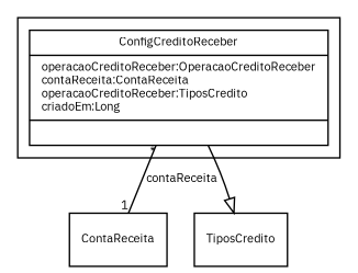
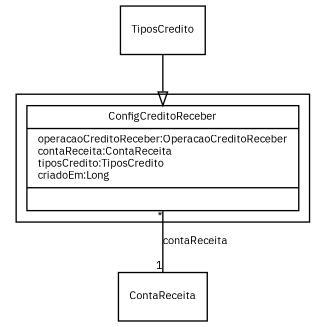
  digraph {
    fontname="IBM Plex Sans"
    fontsize=8
    node [fontname="IBM Plex Sans" fontsize=8 shape=record]
    edge [fontname="IBM Plex Sans" fontsize=8 style=solid]
-   n1 [label="{ConfigCreditoReceber|operacaoCreditoReceber:OperacaoCreditoReceber\lcontaReceita:ContaReceita\loperacaoCreditoReceber:TiposCredito\lcriadoEm:Long\l|\l}"]
+   n1 [label="{ConfigCreditoReceber|operacaoCreditoReceber:OperacaoCreditoReceber\lcontaReceita:ContaReceita\ltiposCredito:TiposCredito\lcriadoEm:Long\l|\l}"]
    ContaReceita
    n3 [label=TiposCredito]
    subgraph cluster_1 {
      n1
    }
    n1 -> ContaReceita [arrowhead=none headlabel=1 label=contaReceita taillabel="*"]
-   n1 -> n3 [arrowhead=empty]
+   n3 -> n1 [arrowhead=empty]
  }
